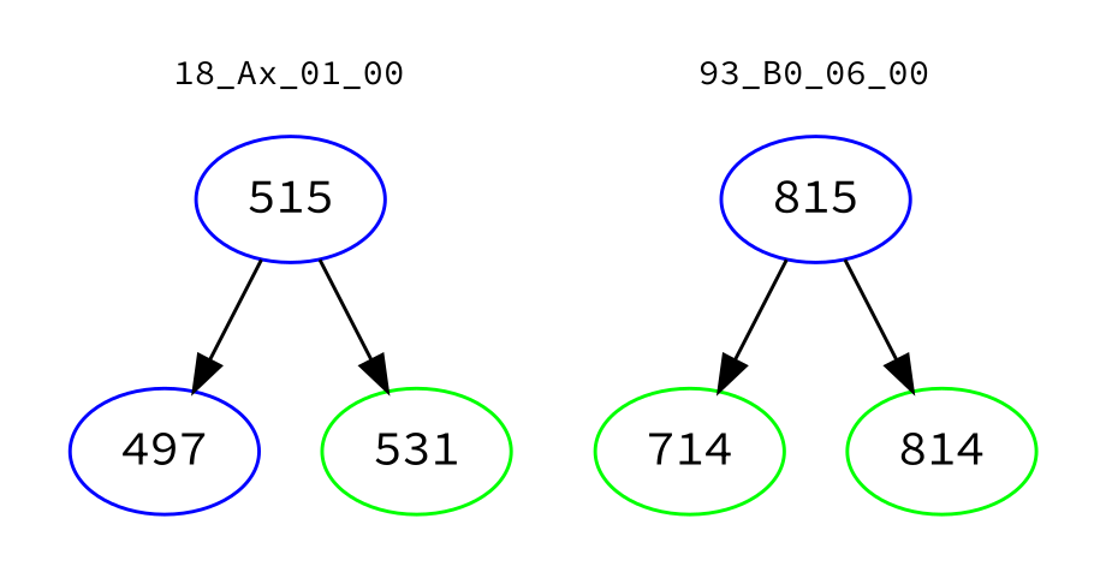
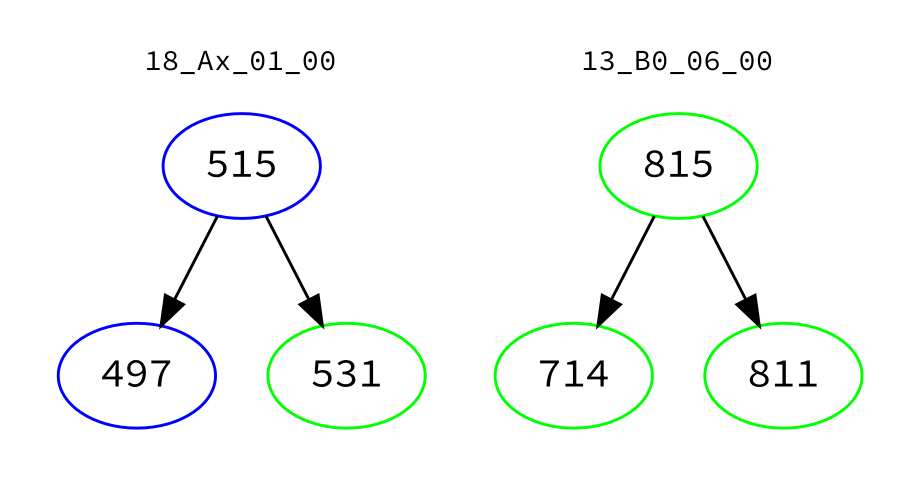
  digraph {
    fontname="Source Code Pro"
    node [color=blue fontname="Source Code Pro"]
    edge [color=black fontname="Source Code Pro"]
    n1 [label=515]
    n2 [label=497]
    n3 [color=green label=531]
-   n4 [label=815]
+   n4 [color=green label=815]
    n5 [color=green label=714]
-   n6 [color=green label=814]
+   n6 [color=green label=811]
    subgraph cluster_1 {
      color=white
      fontsize=10
      label="18_Ax_01_00"
      n1
      n2
      n3
    }
    subgraph cluster_2 {
      color=white
      fontsize=10
-     label="93_B0_06_00"
+     label="13_B0_06_00"
      n4
      n5
      n6
    }
    n1 -> n2
    n1 -> n3
    n4 -> n5
    n4 -> n6
  }
